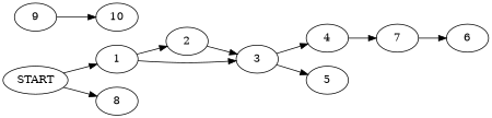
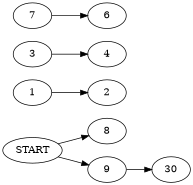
  digraph {
    rankdir=LR
    n1 [label=START]
    1
    8
    2
    3
    4
-   5
    7
    6
    9
-   10
-   n1 -> 1
+   10 [label=30]
+   n1 -> 9
    n1 -> 8
    1 -> 2
-   1 -> 3
-   2 -> 3
    3 -> 4
-   3 -> 5
-   4 -> 7
    7 -> 6
    9 -> 10
  }
